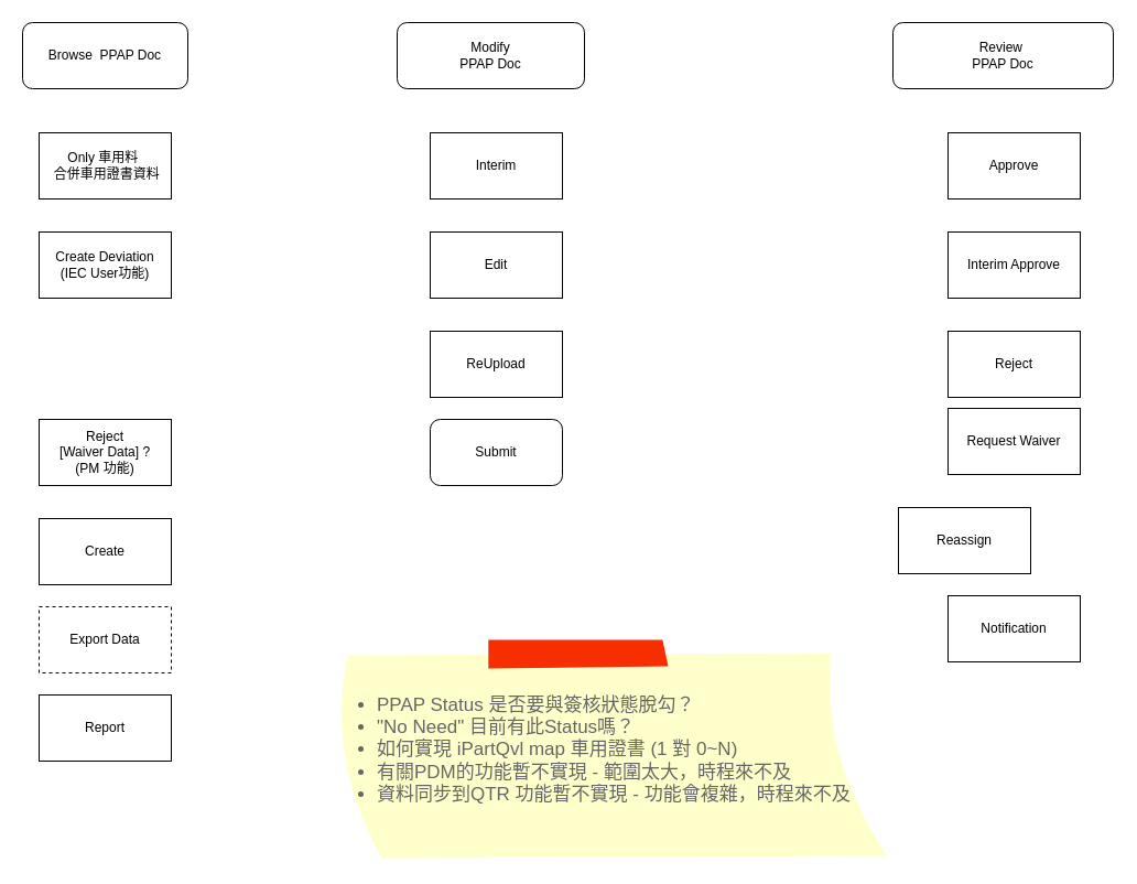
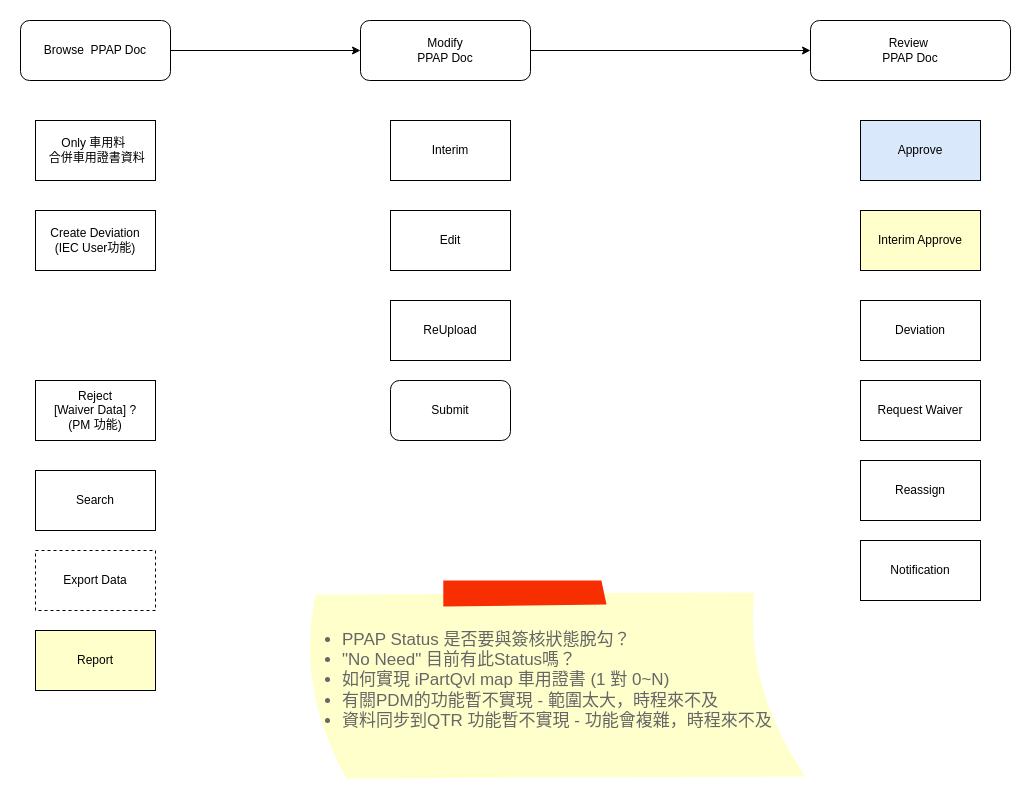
  <mxCell id="0" />
  <mxCell id="1" parent="0" />
+ <mxCell id="2" value="" style="edgeStyle=orthogonalEdgeStyle;rounded=0;orthogonalLoop=1;jettySize=auto;html=1;" parent="1" source="3" target="5" edge="1"><mxGeometry relative="1" as="geometry" /></mxCell>
  <mxCell id="3" value="Browse&amp;nbsp; PPAP Doc" style="rounded=1;whiteSpace=wrap;html=1;" parent="1" vertex="1"><mxGeometry x="20" y="20" width="150" height="60" as="geometry" /></mxCell>
+ <mxCell id="4" value="" style="edgeStyle=orthogonalEdgeStyle;rounded=0;orthogonalLoop=1;jettySize=auto;html=1;entryX=0;entryY=0.5;entryDx=0;entryDy=0;" parent="1" source="5" target="6" edge="1"><mxGeometry relative="1" as="geometry"><mxPoint x="520" y="50" as="targetPoint" /></mxGeometry></mxCell>
  <mxCell id="5" value="Modify&lt;div&gt;PPAP Doc&lt;/div&gt;" style="whiteSpace=wrap;html=1;rounded=1;" parent="1" vertex="1"><mxGeometry x="360" y="20" width="170" height="60" as="geometry" /></mxCell>
  <mxCell id="6" value="Review&amp;nbsp;&lt;div&gt;PPAP Doc&lt;/div&gt;" style="whiteSpace=wrap;html=1;rounded=1;" parent="1" vertex="1"><mxGeometry x="810" y="20" width="200" height="60" as="geometry" /></mxCell>
- <mxCell id="7" value="Approve" style="rounded=0;whiteSpace=wrap;html=1;" parent="1" vertex="1"><mxGeometry x="860" y="120" width="120" height="60" as="geometry" /></mxCell>
- <mxCell id="8" value="Reject" style="rounded=0;whiteSpace=wrap;html=1;" parent="1" vertex="1"><mxGeometry x="860" y="300" width="120" height="60" as="geometry" /></mxCell>
- <mxCell id="9" value="Interim Approve" style="rounded=0;whiteSpace=wrap;html=1;" parent="1" vertex="1"><mxGeometry x="860" y="210" width="120" height="60" as="geometry" /></mxCell>
- <mxCell id="10" value="Reassign" style="rounded=0;whiteSpace=wrap;html=1;" parent="1" vertex="1"><mxGeometry x="815" y="460" width="120" height="60" as="geometry" /></mxCell>
+ <mxCell id="7" value="Approve" style="rounded=0;whiteSpace=wrap;html=1;fillColor=#dae8fc;" parent="1" vertex="1"><mxGeometry x="860" y="120" width="120" height="60" as="geometry" /></mxCell>
+ <mxCell id="8" value="Deviation" style="rounded=0;whiteSpace=wrap;html=1;" parent="1" vertex="1"><mxGeometry x="860" y="300" width="120" height="60" as="geometry" /></mxCell>
+ <mxCell id="9" value="Interim Approve" style="rounded=0;whiteSpace=wrap;html=1;fillColor=#ffffcc;" parent="1" vertex="1"><mxGeometry x="860" y="210" width="120" height="60" as="geometry" /></mxCell>
+ <mxCell id="10" value="Reassign" style="rounded=0;whiteSpace=wrap;html=1;" parent="1" vertex="1"><mxGeometry x="860" y="460" width="120" height="60" as="geometry" /></mxCell>
  <mxCell id="11" value="Notification" style="rounded=0;whiteSpace=wrap;html=1;" parent="1" vertex="1"><mxGeometry x="860" y="540" width="120" height="60" as="geometry" /></mxCell>
  <mxCell id="12" value="Interim" style="rounded=0;whiteSpace=wrap;html=1;" parent="1" vertex="1"><mxGeometry x="390" y="120" width="120" height="60" as="geometry" /></mxCell>
  <mxCell id="13" value="Edit" style="rounded=0;whiteSpace=wrap;html=1;" parent="1" vertex="1"><mxGeometry x="390" y="210" width="120" height="60" as="geometry" /></mxCell>
  <mxCell id="14" value="ReUpload" style="rounded=0;whiteSpace=wrap;html=1;" parent="1" vertex="1"><mxGeometry x="390" y="300" width="120" height="60" as="geometry" /></mxCell>
- <mxCell id="15" value="Request Waiver" style="rounded=0;whiteSpace=wrap;html=1;" parent="1" vertex="1"><mxGeometry x="860" y="370" width="120" height="60" as="geometry" /></mxCell>
+ <mxCell id="15" value="Request Waiver" style="rounded=0;whiteSpace=wrap;html=1;" parent="1" vertex="1"><mxGeometry x="860" y="380" width="120" height="60" as="geometry" /></mxCell>
  <mxCell id="16" value="Only 車用料&amp;nbsp;&lt;br&gt;&amp;nbsp;合併車用證書資料" style="rounded=0;whiteSpace=wrap;html=1;" parent="1" vertex="1"><mxGeometry x="35" y="120" width="120" height="60" as="geometry" /></mxCell>
  <mxCell id="17" value="Create Deviation&lt;div&gt;(IEC User功能)&lt;/div&gt;" style="rounded=0;whiteSpace=wrap;html=1;" parent="1" vertex="1"><mxGeometry x="35" y="210" width="120" height="60" as="geometry" /></mxCell>
  <mxCell id="18" value="Export Data" style="rounded=0;whiteSpace=wrap;html=1;dashed=1;" parent="1" vertex="1"><mxGeometry x="35" y="550" width="120" height="60" as="geometry" /></mxCell>
  <mxCell id="19" value="Reject&lt;div&gt;[Waiver Data] ?&lt;/div&gt;&lt;div&gt;(PM 功能)&lt;/div&gt;" style="rounded=0;whiteSpace=wrap;html=1;" parent="1" vertex="1"><mxGeometry x="35" y="380" width="120" height="60" as="geometry" /></mxCell>
- <mxCell id="20" value="Create" style="rounded=0;whiteSpace=wrap;html=1;" parent="1" vertex="1"><mxGeometry x="35" y="470" width="120" height="60" as="geometry" /></mxCell>
+ <mxCell id="20" value="Search" style="rounded=0;whiteSpace=wrap;html=1;" parent="1" vertex="1"><mxGeometry x="35" y="470" width="120" height="60" as="geometry" /></mxCell>
  <mxCell id="21" value="Submit" style="rounded=1;whiteSpace=wrap;html=1;" parent="1" vertex="1"><mxGeometry x="390" y="380" width="120" height="60" as="geometry" /></mxCell>
  <mxCell id="22" value="&lt;ul&gt;&lt;li&gt;PPAP Status 是否要與簽核狀態脫勾？&lt;/li&gt;&lt;li&gt;&quot;No Need&quot; 目前有此Status嗎？&lt;/li&gt;&lt;li&gt;如何實現 iPartQvl map 車用證書 (1 對 0~N)&lt;/li&gt;&lt;li&gt;有關PDM的功能暫不實現 - 範圍太大，時程來不及&lt;/li&gt;&lt;li&gt;資料同步到QTR 功能暫不實現 - 功能會複雜，時程來不及&lt;/li&gt;&lt;/ul&gt;" style="strokeWidth=1;shadow=0;dashed=0;align=left;html=1;shape=mxgraph.mockup.text.stickyNote2;fontColor=#666666;mainText=;fontSize=17;whiteSpace=wrap;fillColor=#ffffcc;strokeColor=#F62E00;" parent="1" vertex="1"><mxGeometry x="300" y="580" width="510" height="200" as="geometry" /></mxCell>
- <mxCell id="23" value="Report" style="rounded=0;whiteSpace=wrap;html=1;" parent="1" vertex="1"><mxGeometry x="35" y="630" width="120" height="60" as="geometry" /></mxCell>
+ <mxCell id="23" value="Report" style="rounded=0;whiteSpace=wrap;html=1;fillColor=#ffffcc;" parent="1" vertex="1"><mxGeometry x="35" y="630" width="120" height="60" as="geometry" /></mxCell>
